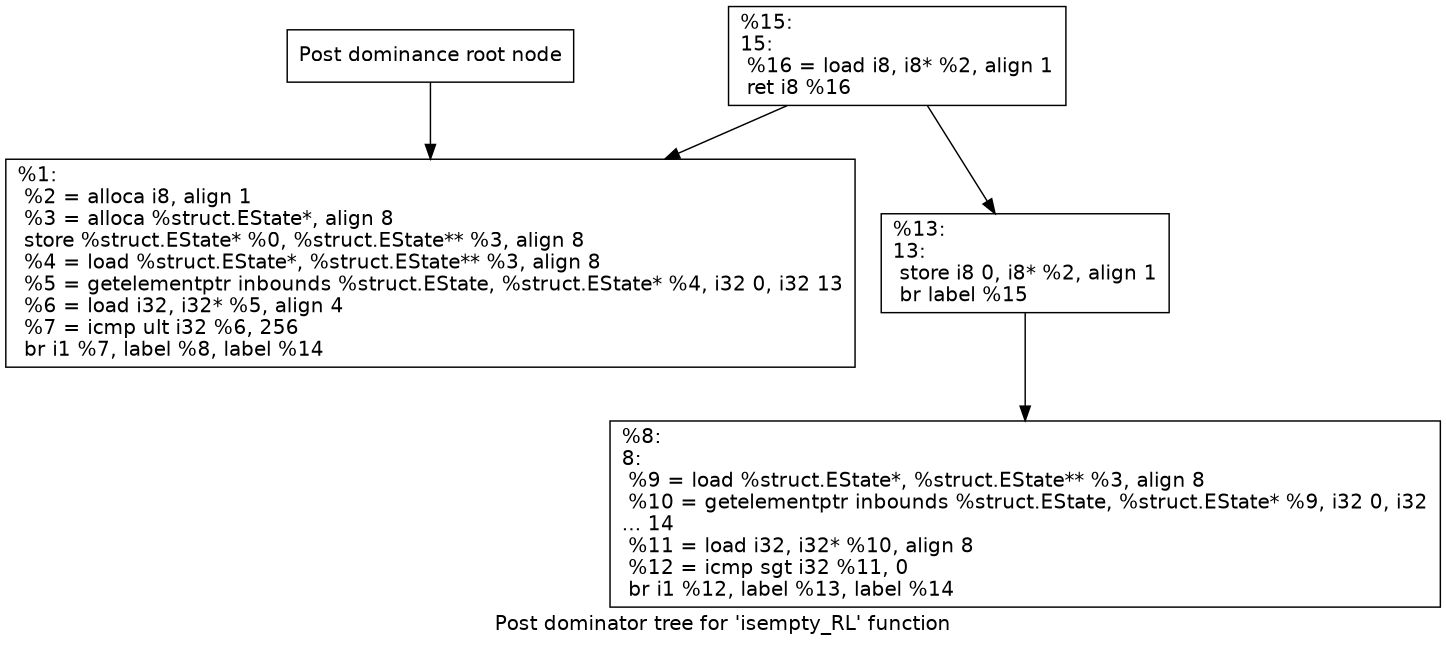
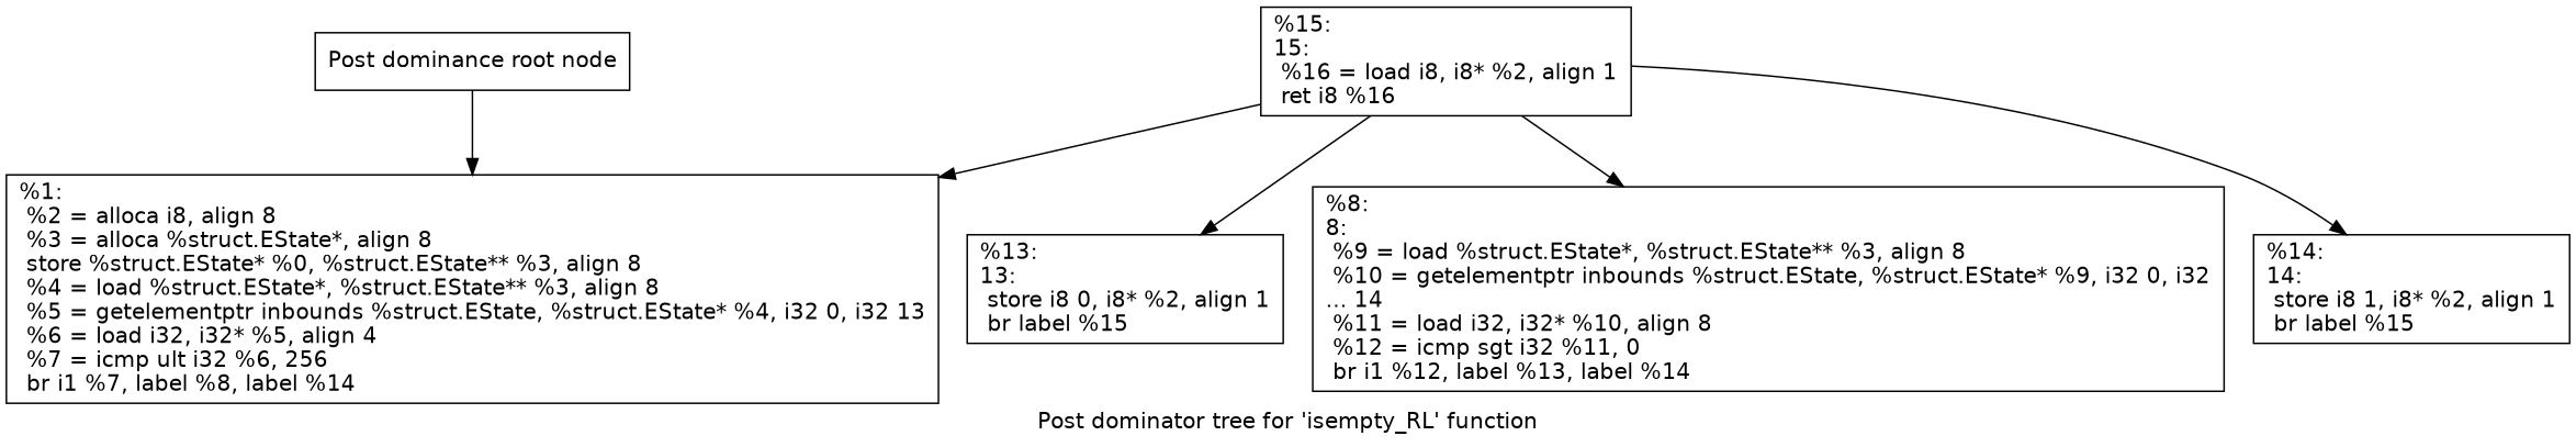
  digraph {
    fontname="DejaVu Sans"
    label="Post dominator tree for 'isempty_RL' function"
    node [fontname="DejaVu Sans" shape=record]
    edge [fontname="DejaVu Sans"]
    n1 [label="{Post dominance root node}"]
-   n2 [label="{%1:\l  %2 = alloca i8, align 1\l  %3 = alloca %struct.EState*, align 8\l  store %struct.EState* %0, %struct.EState** %3, align 8\l  %4 = load %struct.EState*, %struct.EState** %3, align 8\l  %5 = getelementptr inbounds %struct.EState, %struct.EState* %4, i32 0, i32 13\l  %6 = load i32, i32* %5, align 4\l  %7 = icmp ult i32 %6, 256\l  br i1 %7, label %8, label %14\l}"]
+   n2 [label="{%1:\l  %2 = alloca i8, align 8\l  %3 = alloca %struct.EState*, align 8\l  store %struct.EState* %0, %struct.EState** %3, align 8\l  %4 = load %struct.EState*, %struct.EState** %3, align 8\l  %5 = getelementptr inbounds %struct.EState, %struct.EState* %4, i32 0, i32 13\l  %6 = load i32, i32* %5, align 4\l  %7 = icmp ult i32 %6, 256\l  br i1 %7, label %8, label %14\l}"]
    n3 [label="{%15:\l15:                                               \l  %16 = load i8, i8* %2, align 1\l  ret i8 %16\l}"]
    n4 [label="{%13:\l13:                                               \l  store i8 0, i8* %2, align 1\l  br label %15\l}"]
    n5 [label="{%8:\l8:                                                \l  %9 = load %struct.EState*, %struct.EState** %3, align 8\l  %10 = getelementptr inbounds %struct.EState, %struct.EState* %9, i32 0, i32\l... 14\l  %11 = load i32, i32* %10, align 8\l  %12 = icmp sgt i32 %11, 0\l  br i1 %12, label %13, label %14\l}"]
+   n6 [label="{%14:\l14:                                               \l  store i8 1, i8* %2, align 1\l  br label %15\l}"]
    n1 -> n2
    n3 -> n2
    n3 -> n4
-   n4 -> n5
+   n3 -> n5
+   n3 -> n6
  }
